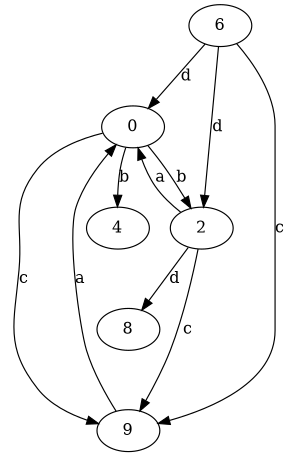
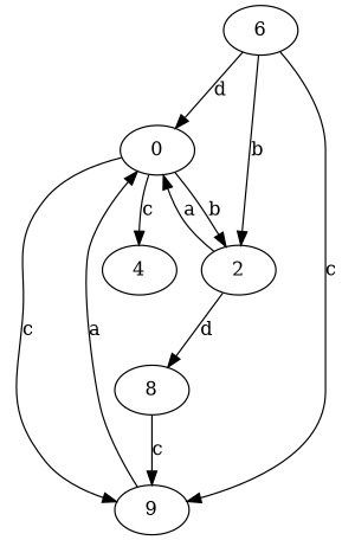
  strict digraph {
    0
    2
    4
    n4 [label=9]
    8
    6
    0 -> 2 [label=b]
-   0 -> 4 [label=b]
+   0 -> 4 [label=c]
    0 -> n4 [label=c]
    2 -> 0 [label=a]
    2 -> 8 [label=d]
    n4 -> 0 [label=a]
-   2 -> n4 [label=c]
+   8 -> n4 [label=c]
    6 -> 0 [label=d]
-   6 -> 2 [label=d]
+   6 -> 2 [label=b]
    6 -> n4 [label=c]
  }
